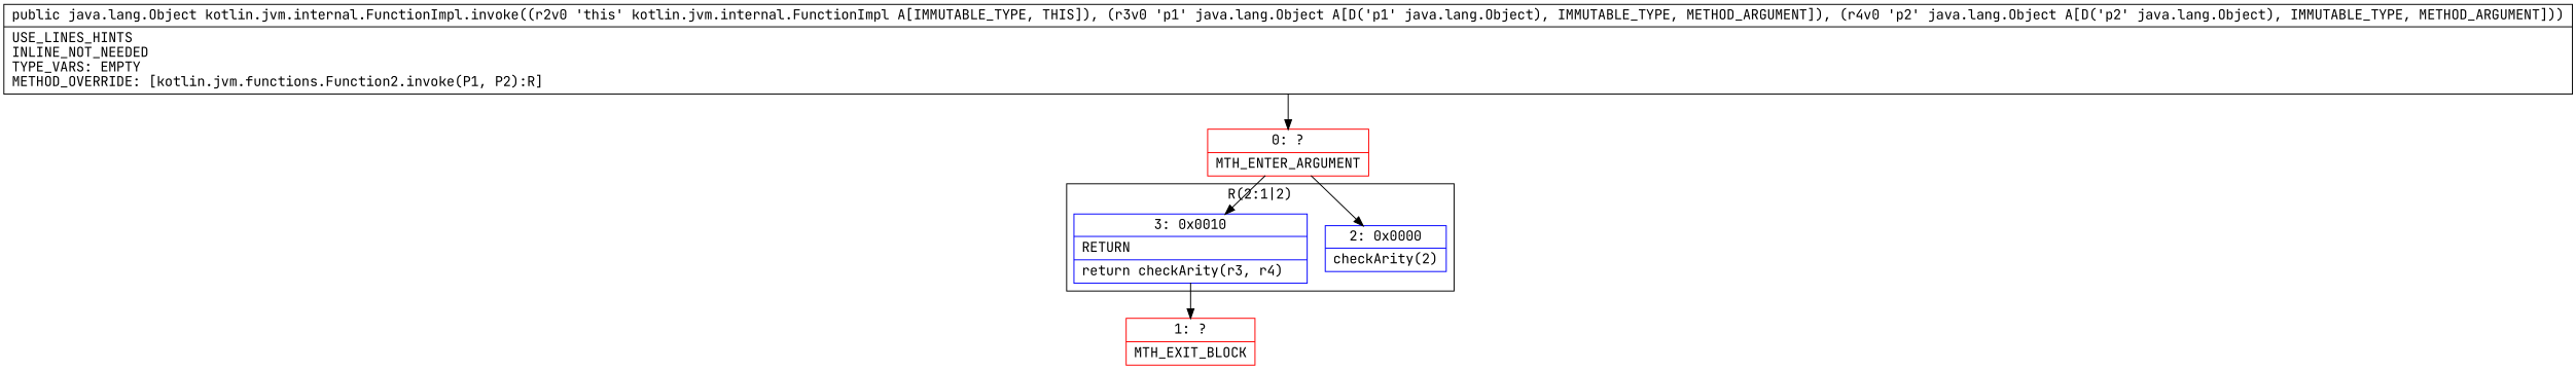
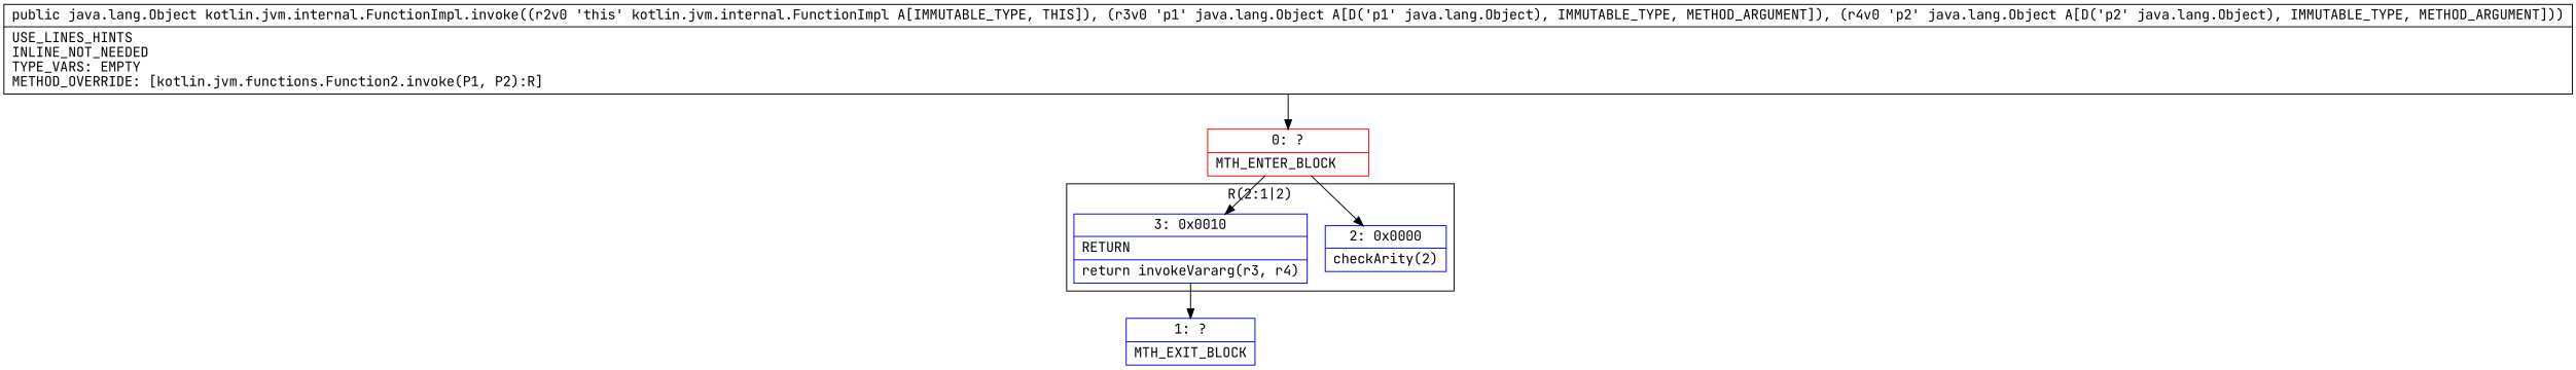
  digraph {
    fontname="JetBrains Mono"
    node [color=blue fontname="JetBrains Mono" shape=record]
    edge [fontname="JetBrains Mono"]
    n1 [label="{2\:\ 0x0000|checkArity(2)\l}"]
-   n2 [label="{3\:\ 0x0010|RETURN\l|return checkArity(r3, r4)\l}"]
-   n3 [color=red label="{1\:\ ?|MTH_EXIT_BLOCK\l}"]
-   n4 [color=red label="{0\:\ ?|MTH_ENTER_ARGUMENT\l}"]
+   n2 [label="{3\:\ 0x0010|RETURN\l|return invokeVararg(r3, r4)\l}"]
+   n3 [label="{1\:\ ?|MTH_EXIT_BLOCK\l}"]
+   n4 [color=red label="{0\:\ ?|MTH_ENTER_BLOCK\l}"]
    n5 [label="{public java.lang.Object kotlin.jvm.internal.FunctionImpl.invoke((r2v0 'this' kotlin.jvm.internal.FunctionImpl A[IMMUTABLE_TYPE, THIS]), (r3v0 'p1' java.lang.Object A[D('p1' java.lang.Object), IMMUTABLE_TYPE, METHOD_ARGUMENT]), (r4v0 'p2' java.lang.Object A[D('p2' java.lang.Object), IMMUTABLE_TYPE, METHOD_ARGUMENT]))  | USE_LINES_HINTS\lINLINE_NOT_NEEDED\lTYPE_VARS: EMPTY\lMETHOD_OVERRIDE: [kotlin.jvm.functions.Function2.invoke(P1, P2):R]\l}" color=""]
    subgraph cluster_1 {
      label="R(2:1|2)"
      n1
      n2
    }
    n2 -> n3
    n4 -> n1
    n4 -> n2
    n5 -> n4
  }
